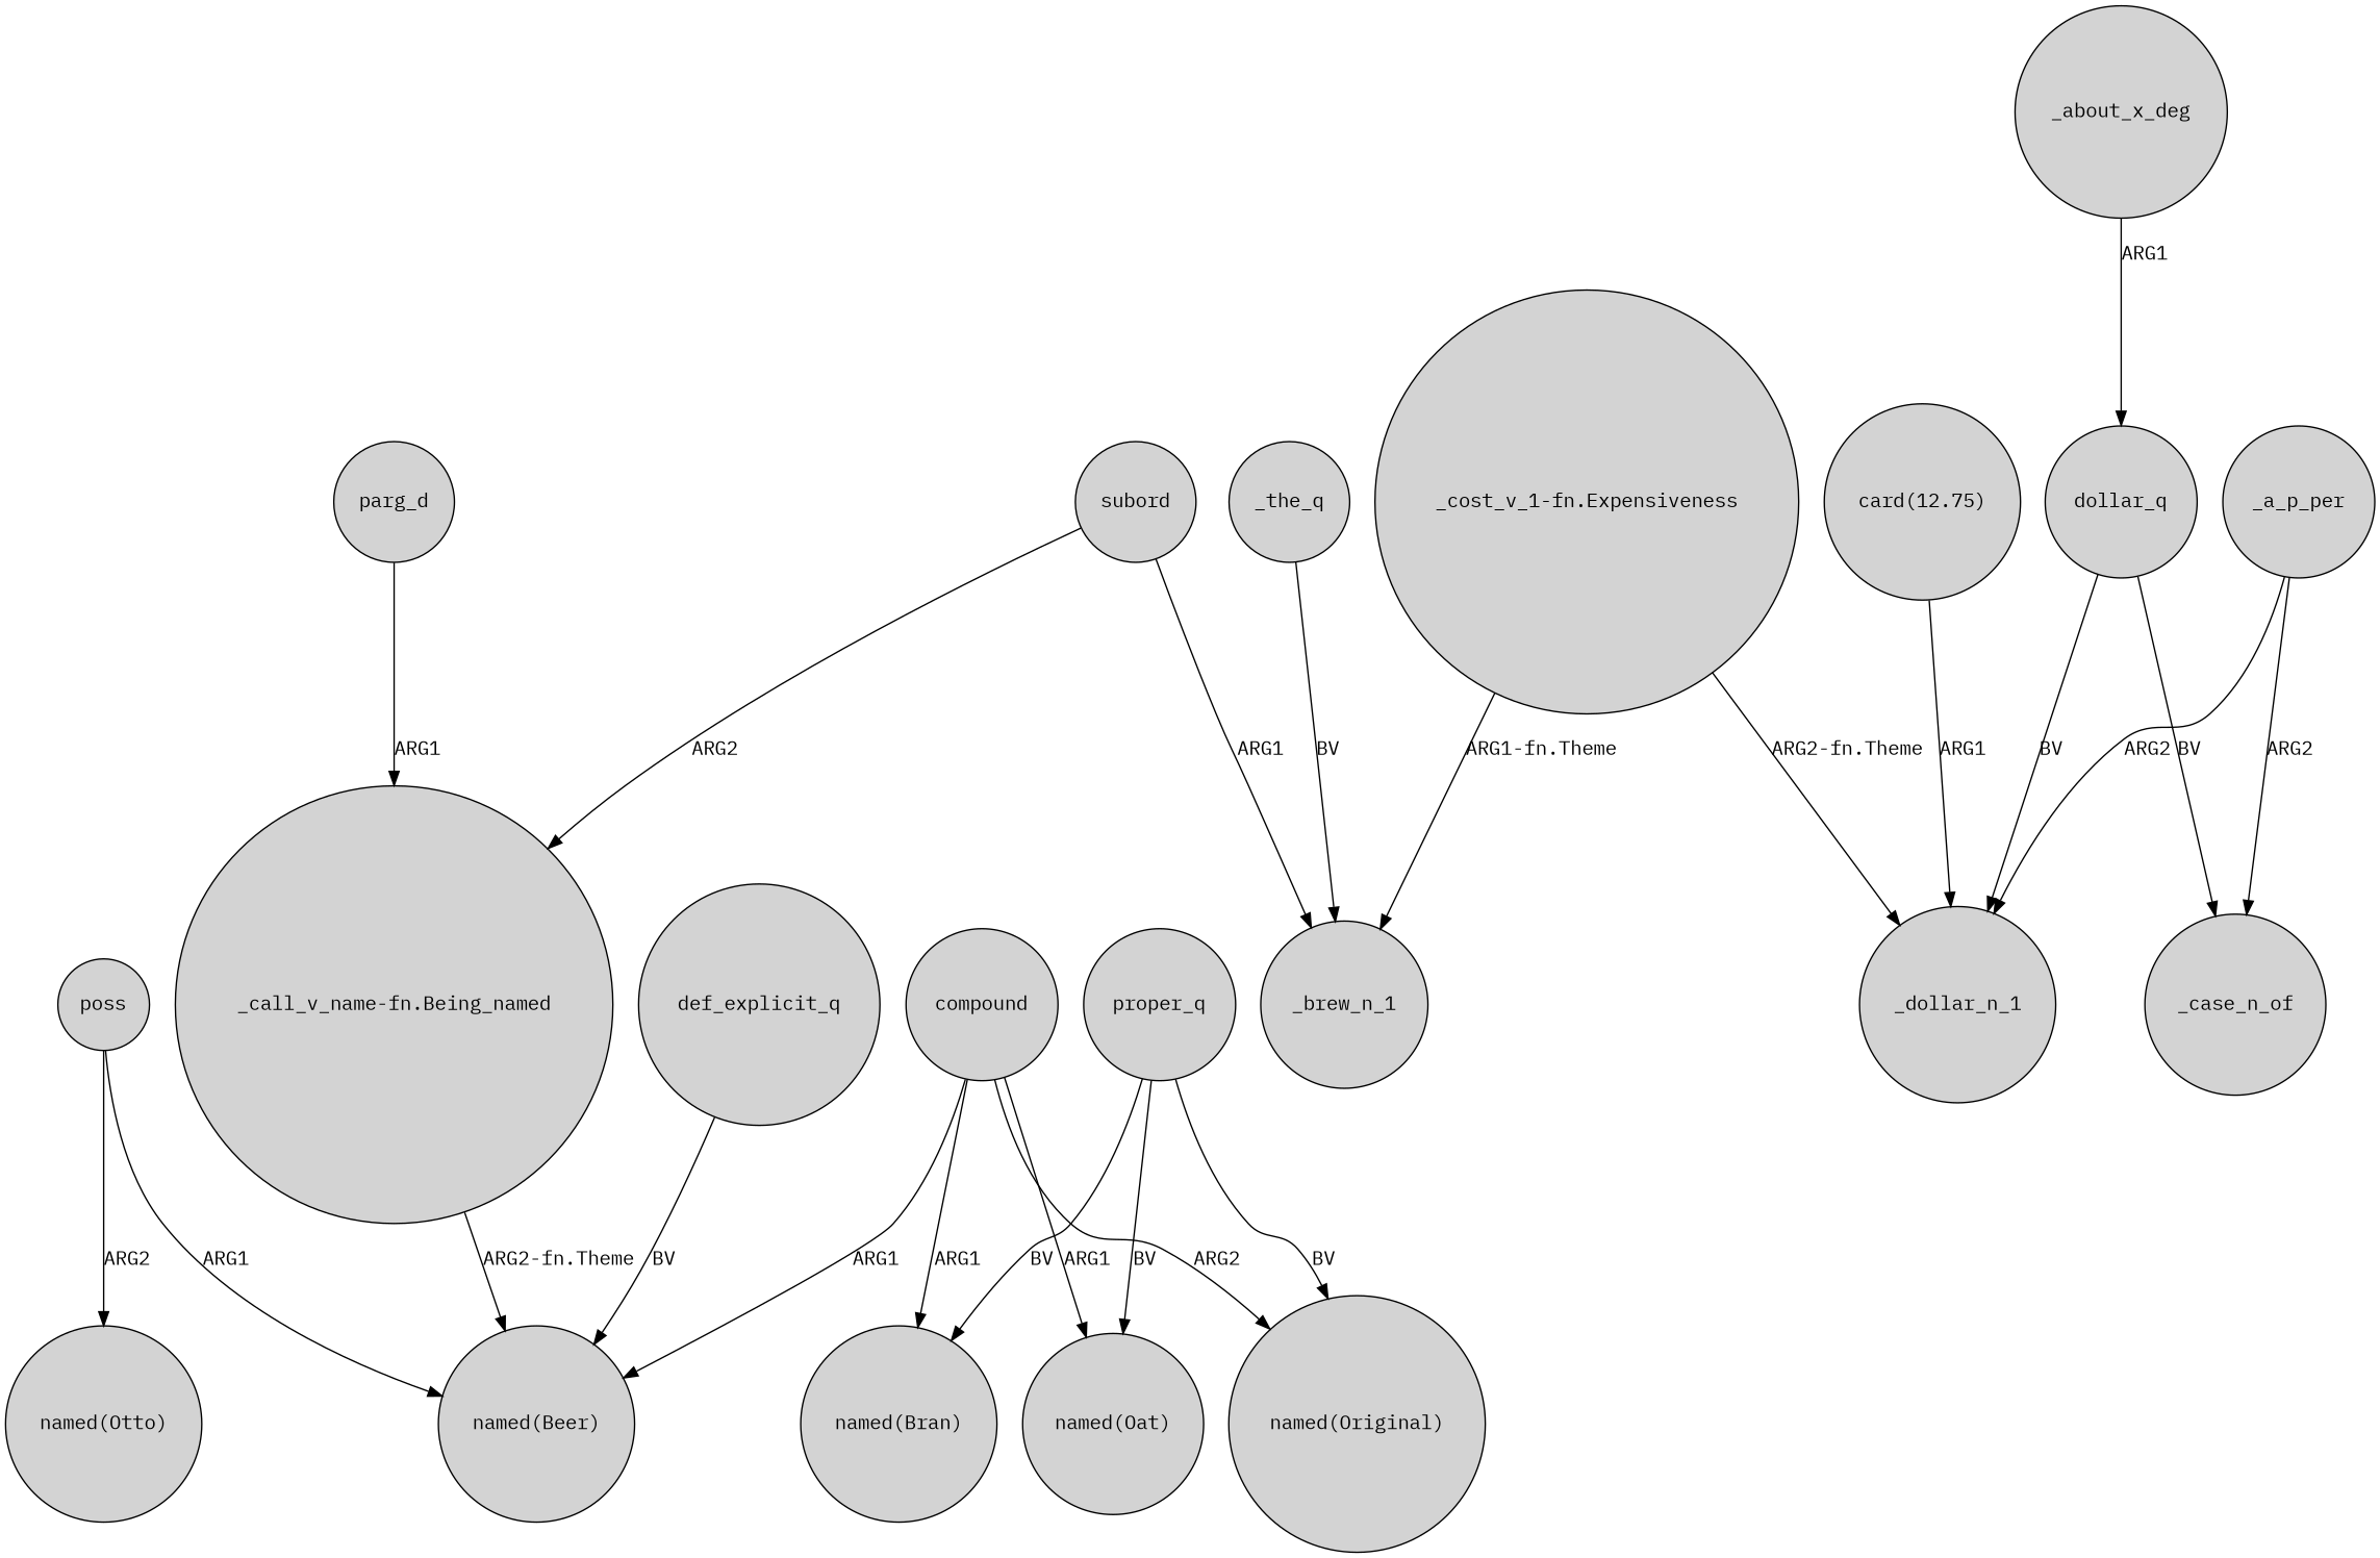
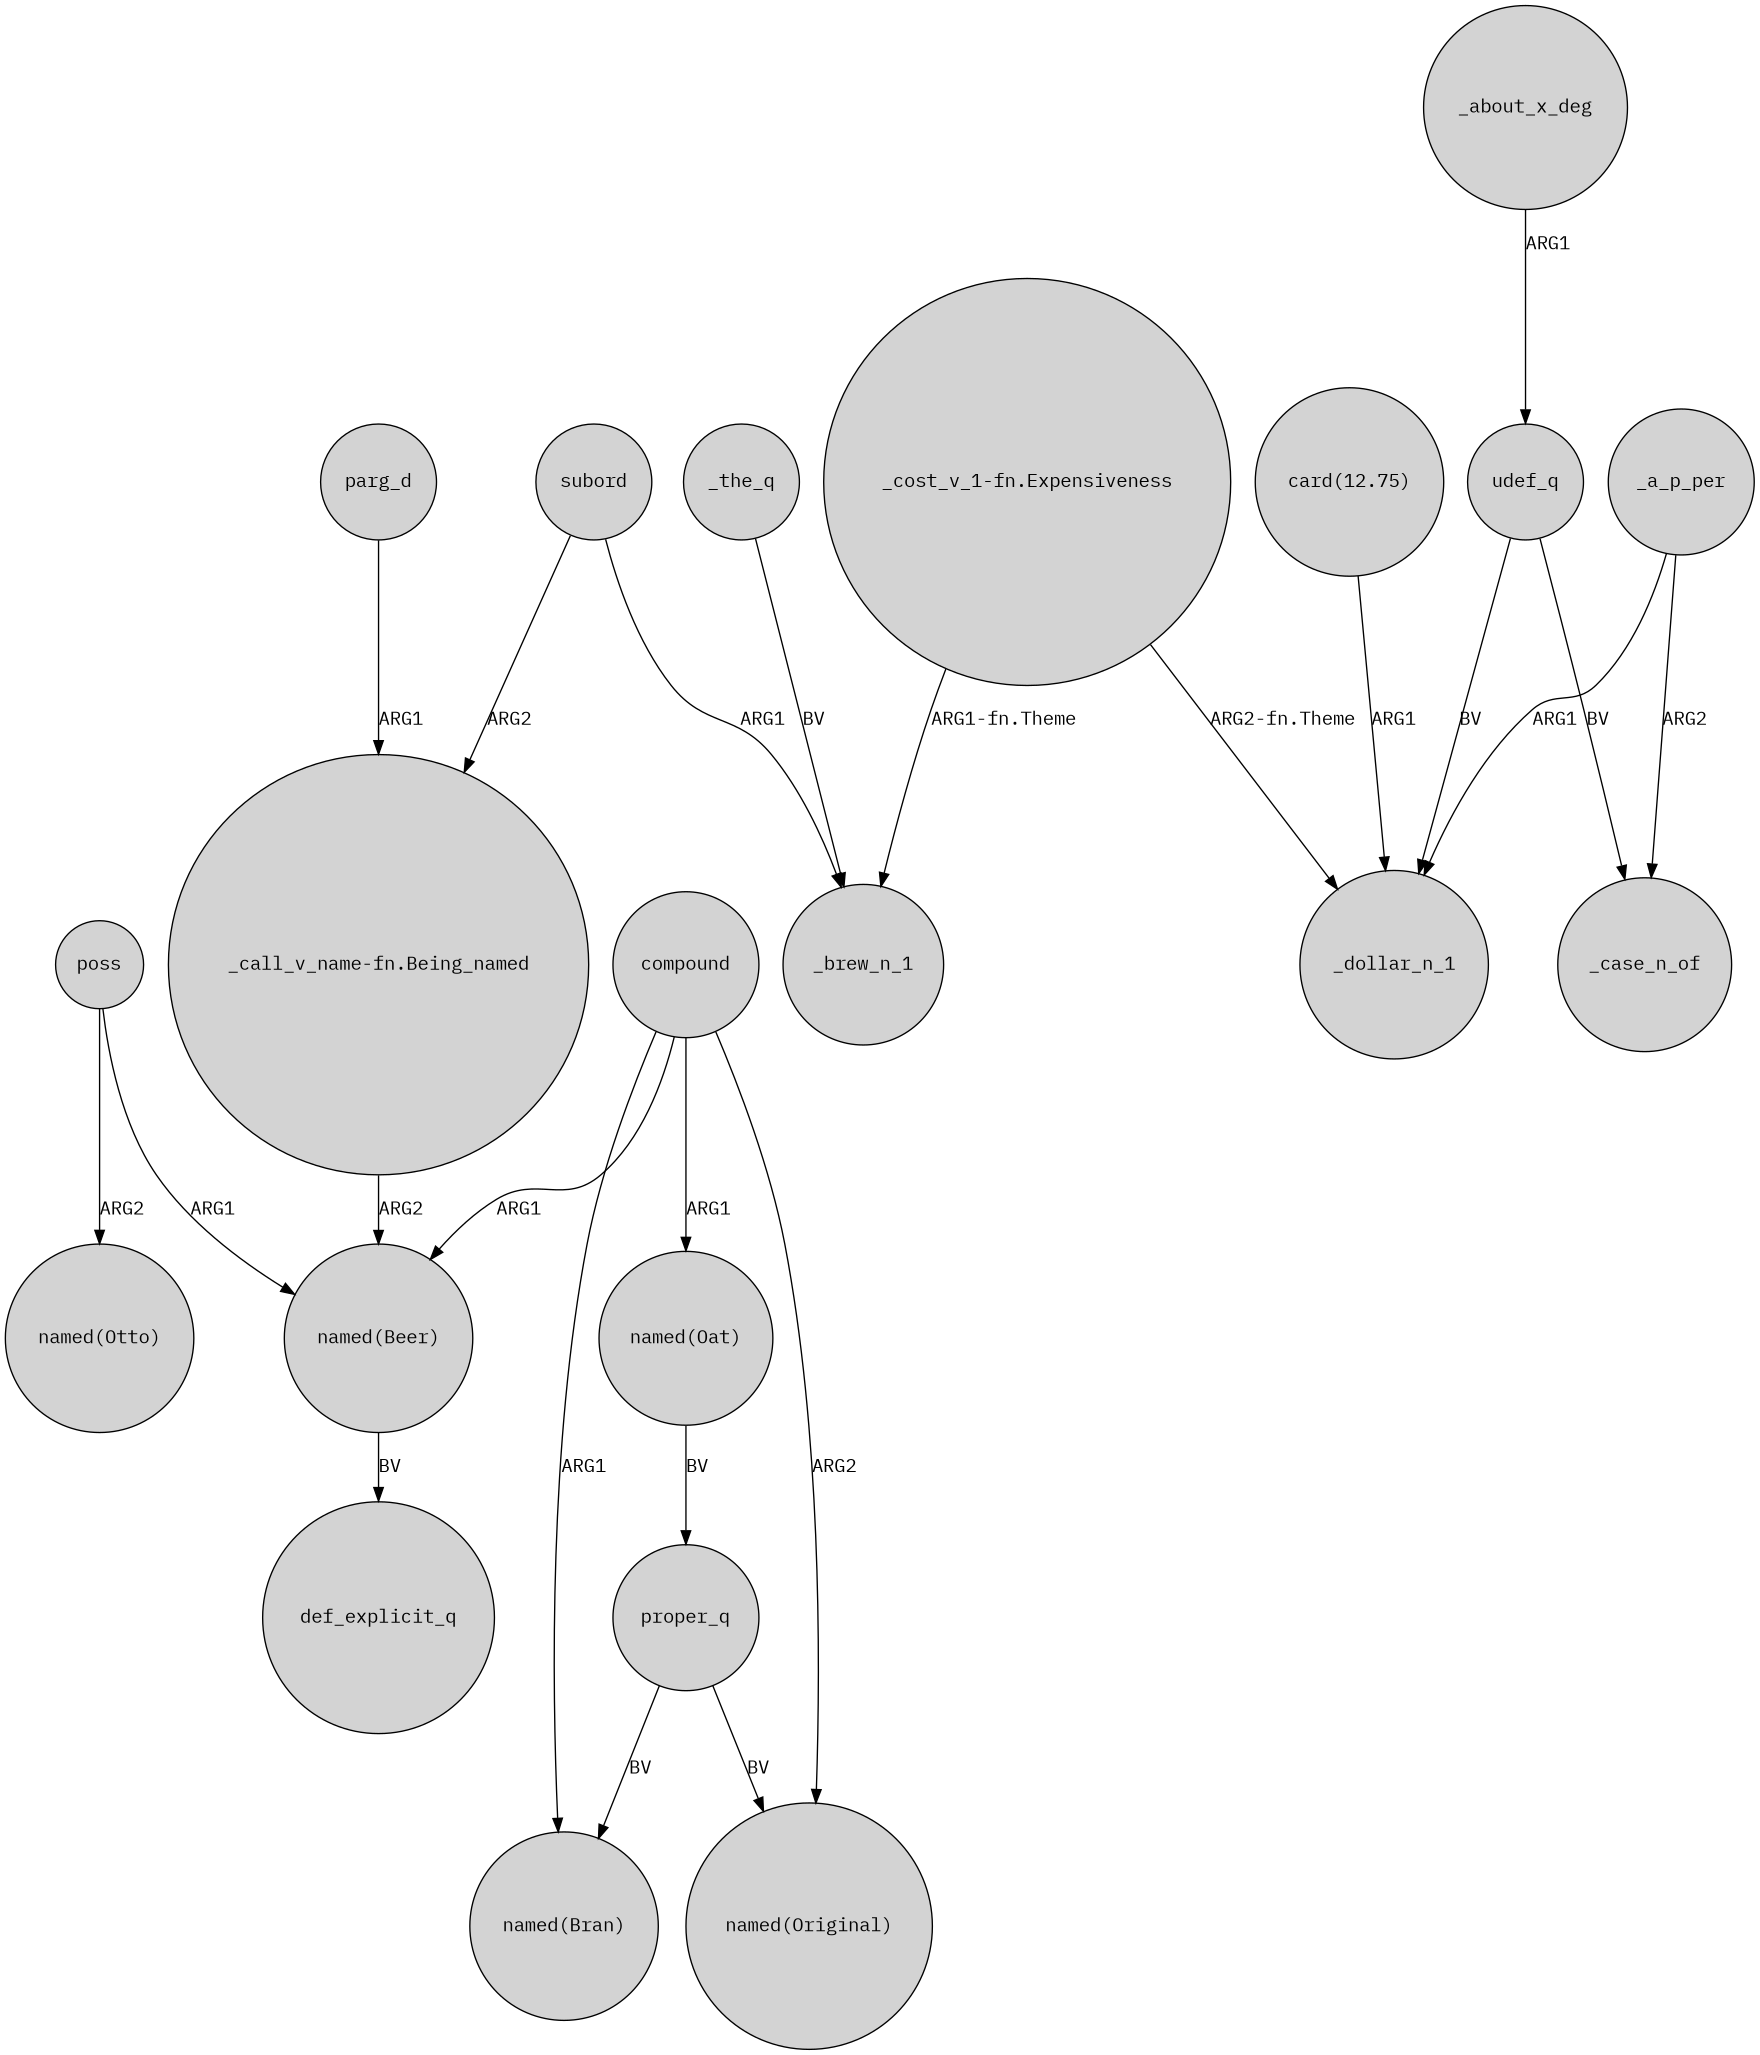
  digraph {
    fontname="IBM Plex Mono"
    node [fontname="IBM Plex Mono" shape=circle style=filled]
    edge [fontname="IBM Plex Mono"]
    "_call_v_name-fn.Being_named"
    "named(Beer)"
    "card(12.75)"
    _dollar_n_1
    poss
    "named(Otto)"
    _a_p_per
    _case_n_of
    compound
    "named(Bran)"
    "named(Oat)"
    "named(Original)"
    def_explicit_q
    parg_d
    subord
    _brew_n_1
    "_cost_v_1-fn.Expensiveness"
    _the_q
    _about_x_deg
-   udef_q [label=dollar_q]
+   udef_q
    proper_q
-   "_call_v_name-fn.Being_named" -> "named(Beer)" [label="ARG2-fn.Theme"]
+   "_call_v_name-fn.Being_named" -> "named(Beer)" [label=ARG2]
    "card(12.75)" -> _dollar_n_1 [label=ARG1]
    poss -> "named(Beer)" [label=ARG1]
    poss -> "named(Otto)" [label=ARG2]
-   _a_p_per -> _dollar_n_1 [label=ARG2]
+   _a_p_per -> _dollar_n_1 [label=ARG1]
    _a_p_per -> _case_n_of [label=ARG2]
    compound -> "named(Beer)" [label=ARG1]
    compound -> "named(Bran)" [label=ARG1]
    compound -> "named(Oat)" [label=ARG1]
    compound -> "named(Original)" [label=ARG2]
-   def_explicit_q -> "named(Beer)" [label=BV]
+   "named(Beer)" -> def_explicit_q [label=BV]
    parg_d -> "_call_v_name-fn.Being_named" [label=ARG1]
    subord -> "_call_v_name-fn.Being_named" [label=ARG2]
    subord -> _brew_n_1 [label=ARG1]
    "_cost_v_1-fn.Expensiveness" -> _dollar_n_1 [label="ARG2-fn.Theme"]
    "_cost_v_1-fn.Expensiveness" -> _brew_n_1 [label="ARG1-fn.Theme"]
    _the_q -> _brew_n_1 [label=BV]
    _about_x_deg -> udef_q [label=ARG1]
    udef_q -> _dollar_n_1 [label=BV]
    udef_q -> _case_n_of [label=BV]
    proper_q -> "named(Bran)" [label=BV]
-   proper_q -> "named(Oat)" [label=BV]
+   "named(Oat)" -> proper_q [label=BV]
    proper_q -> "named(Original)" [label=BV]
  }
